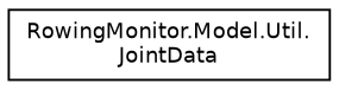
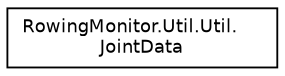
  digraph {
    rankdir=LR
-   n1 [color=black fillcolor=white fontname=Helvetica fontsize=10 height=0.2 label="RowingMonitor.Model.Util.\lJointData" shape=record style=filled width=0.4]
+   n1 [color=black fillcolor=white fontname=Helvetica fontsize=10 height=0.2 label="RowingMonitor.Util.Util.\lJointData" shape=record style=filled width=0.4]
  }
